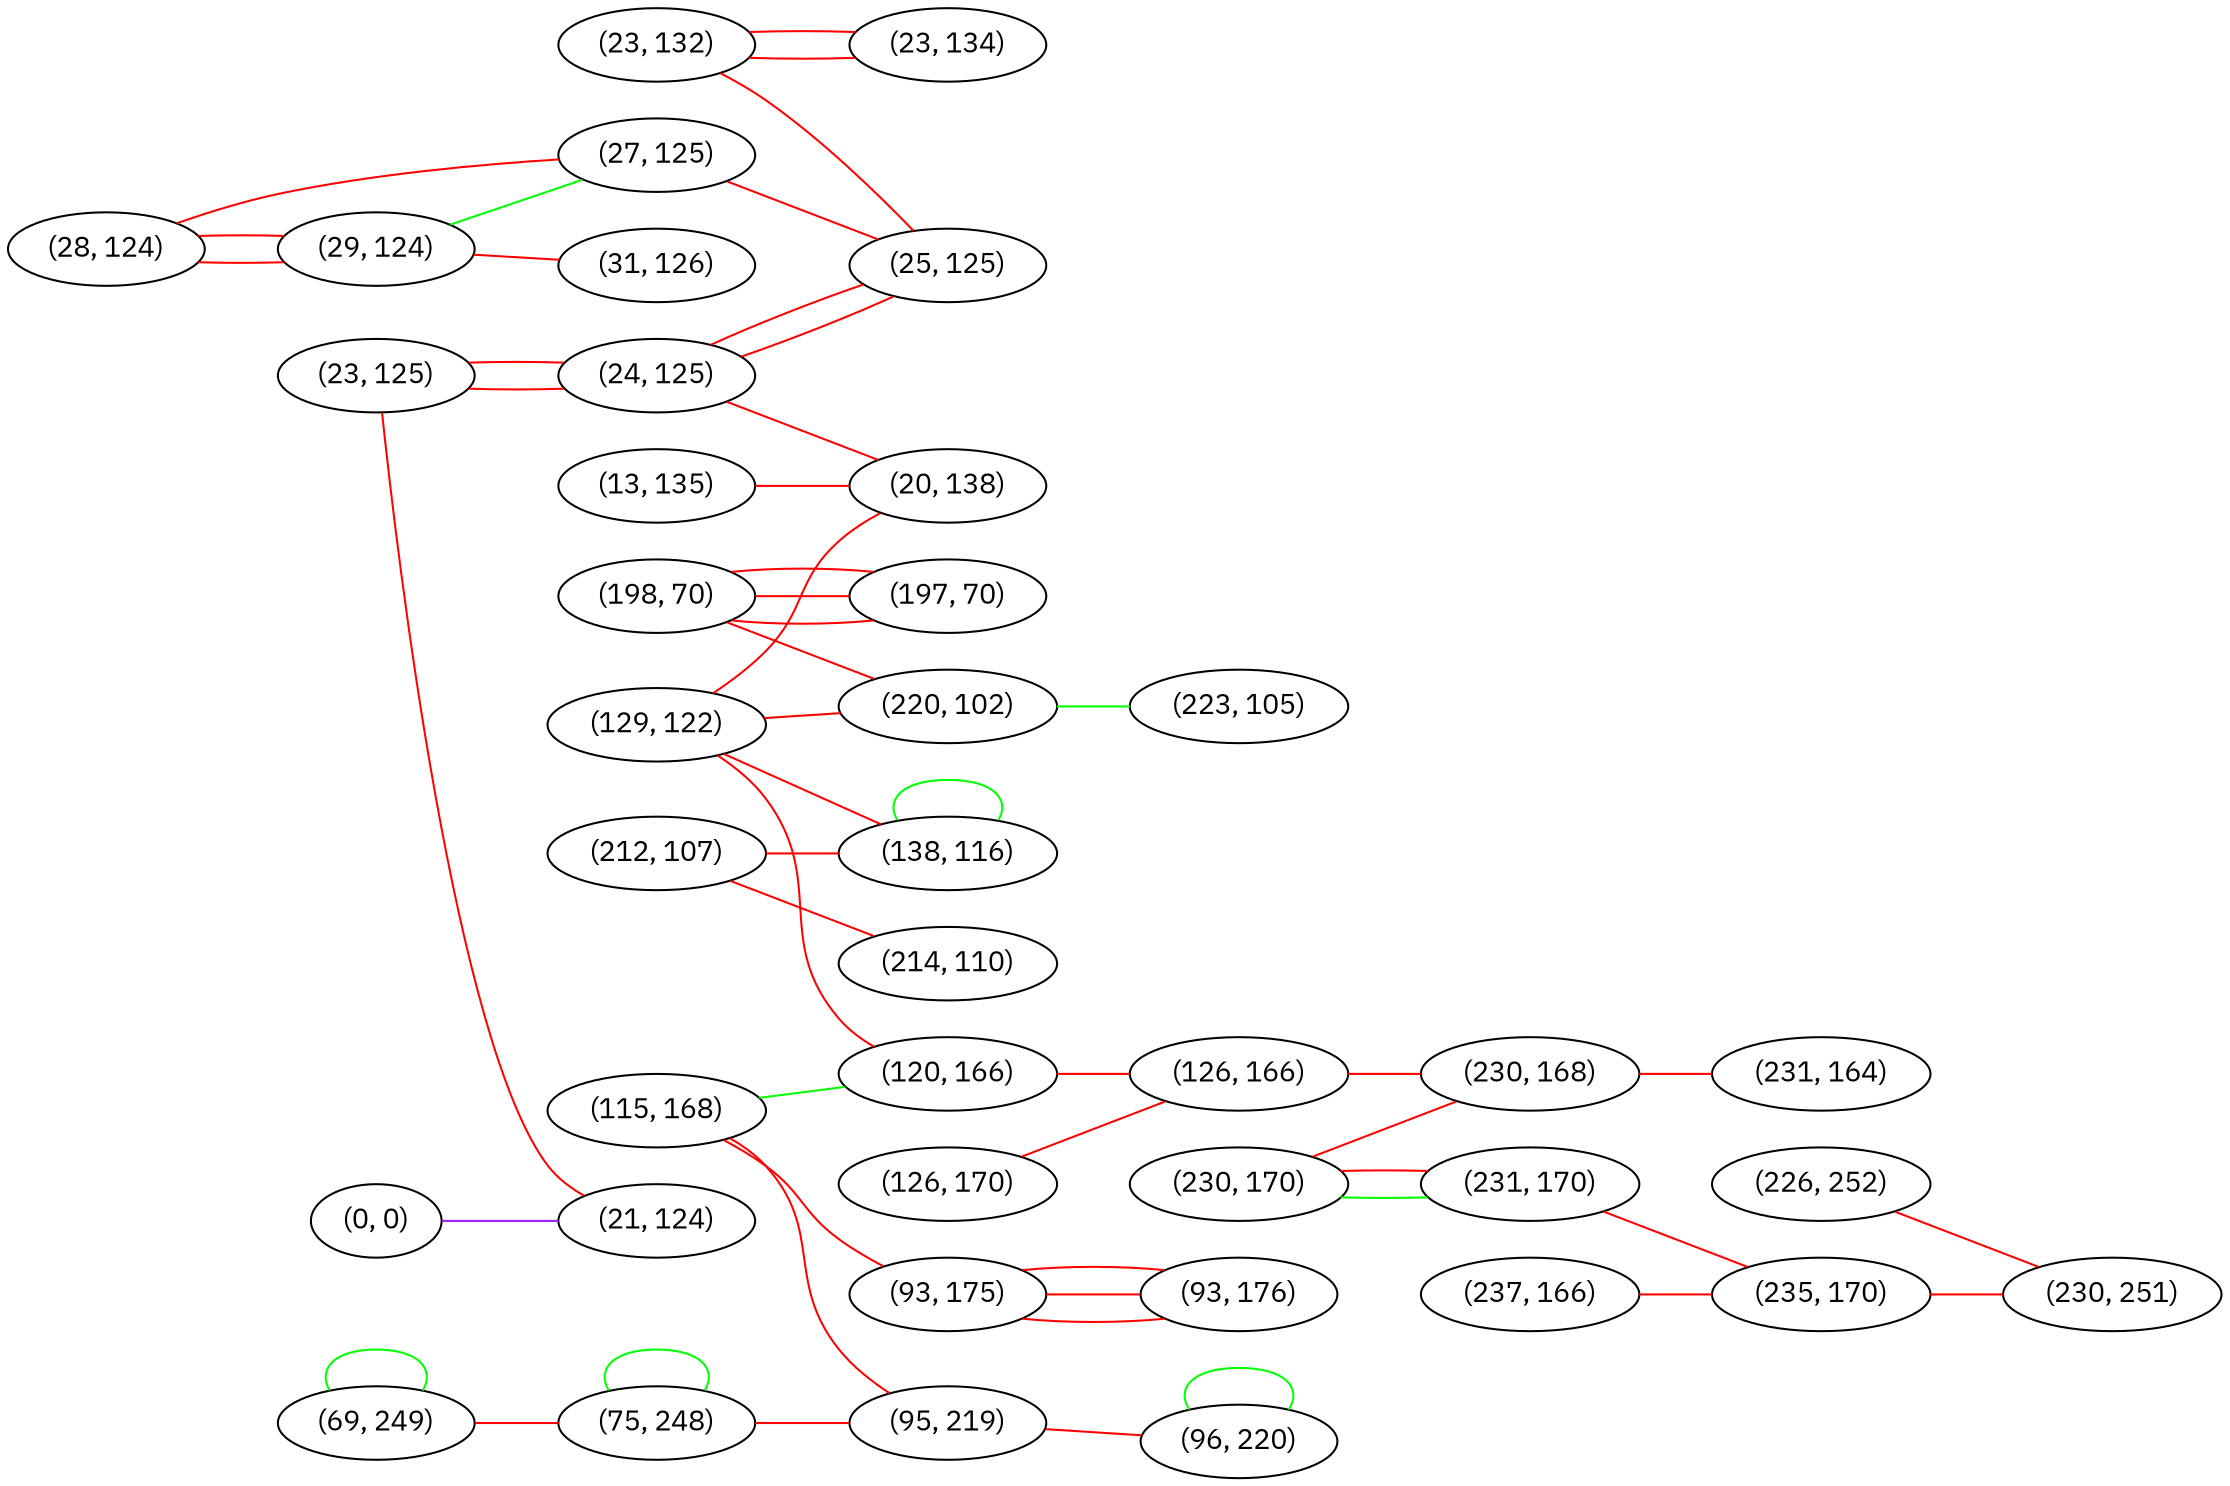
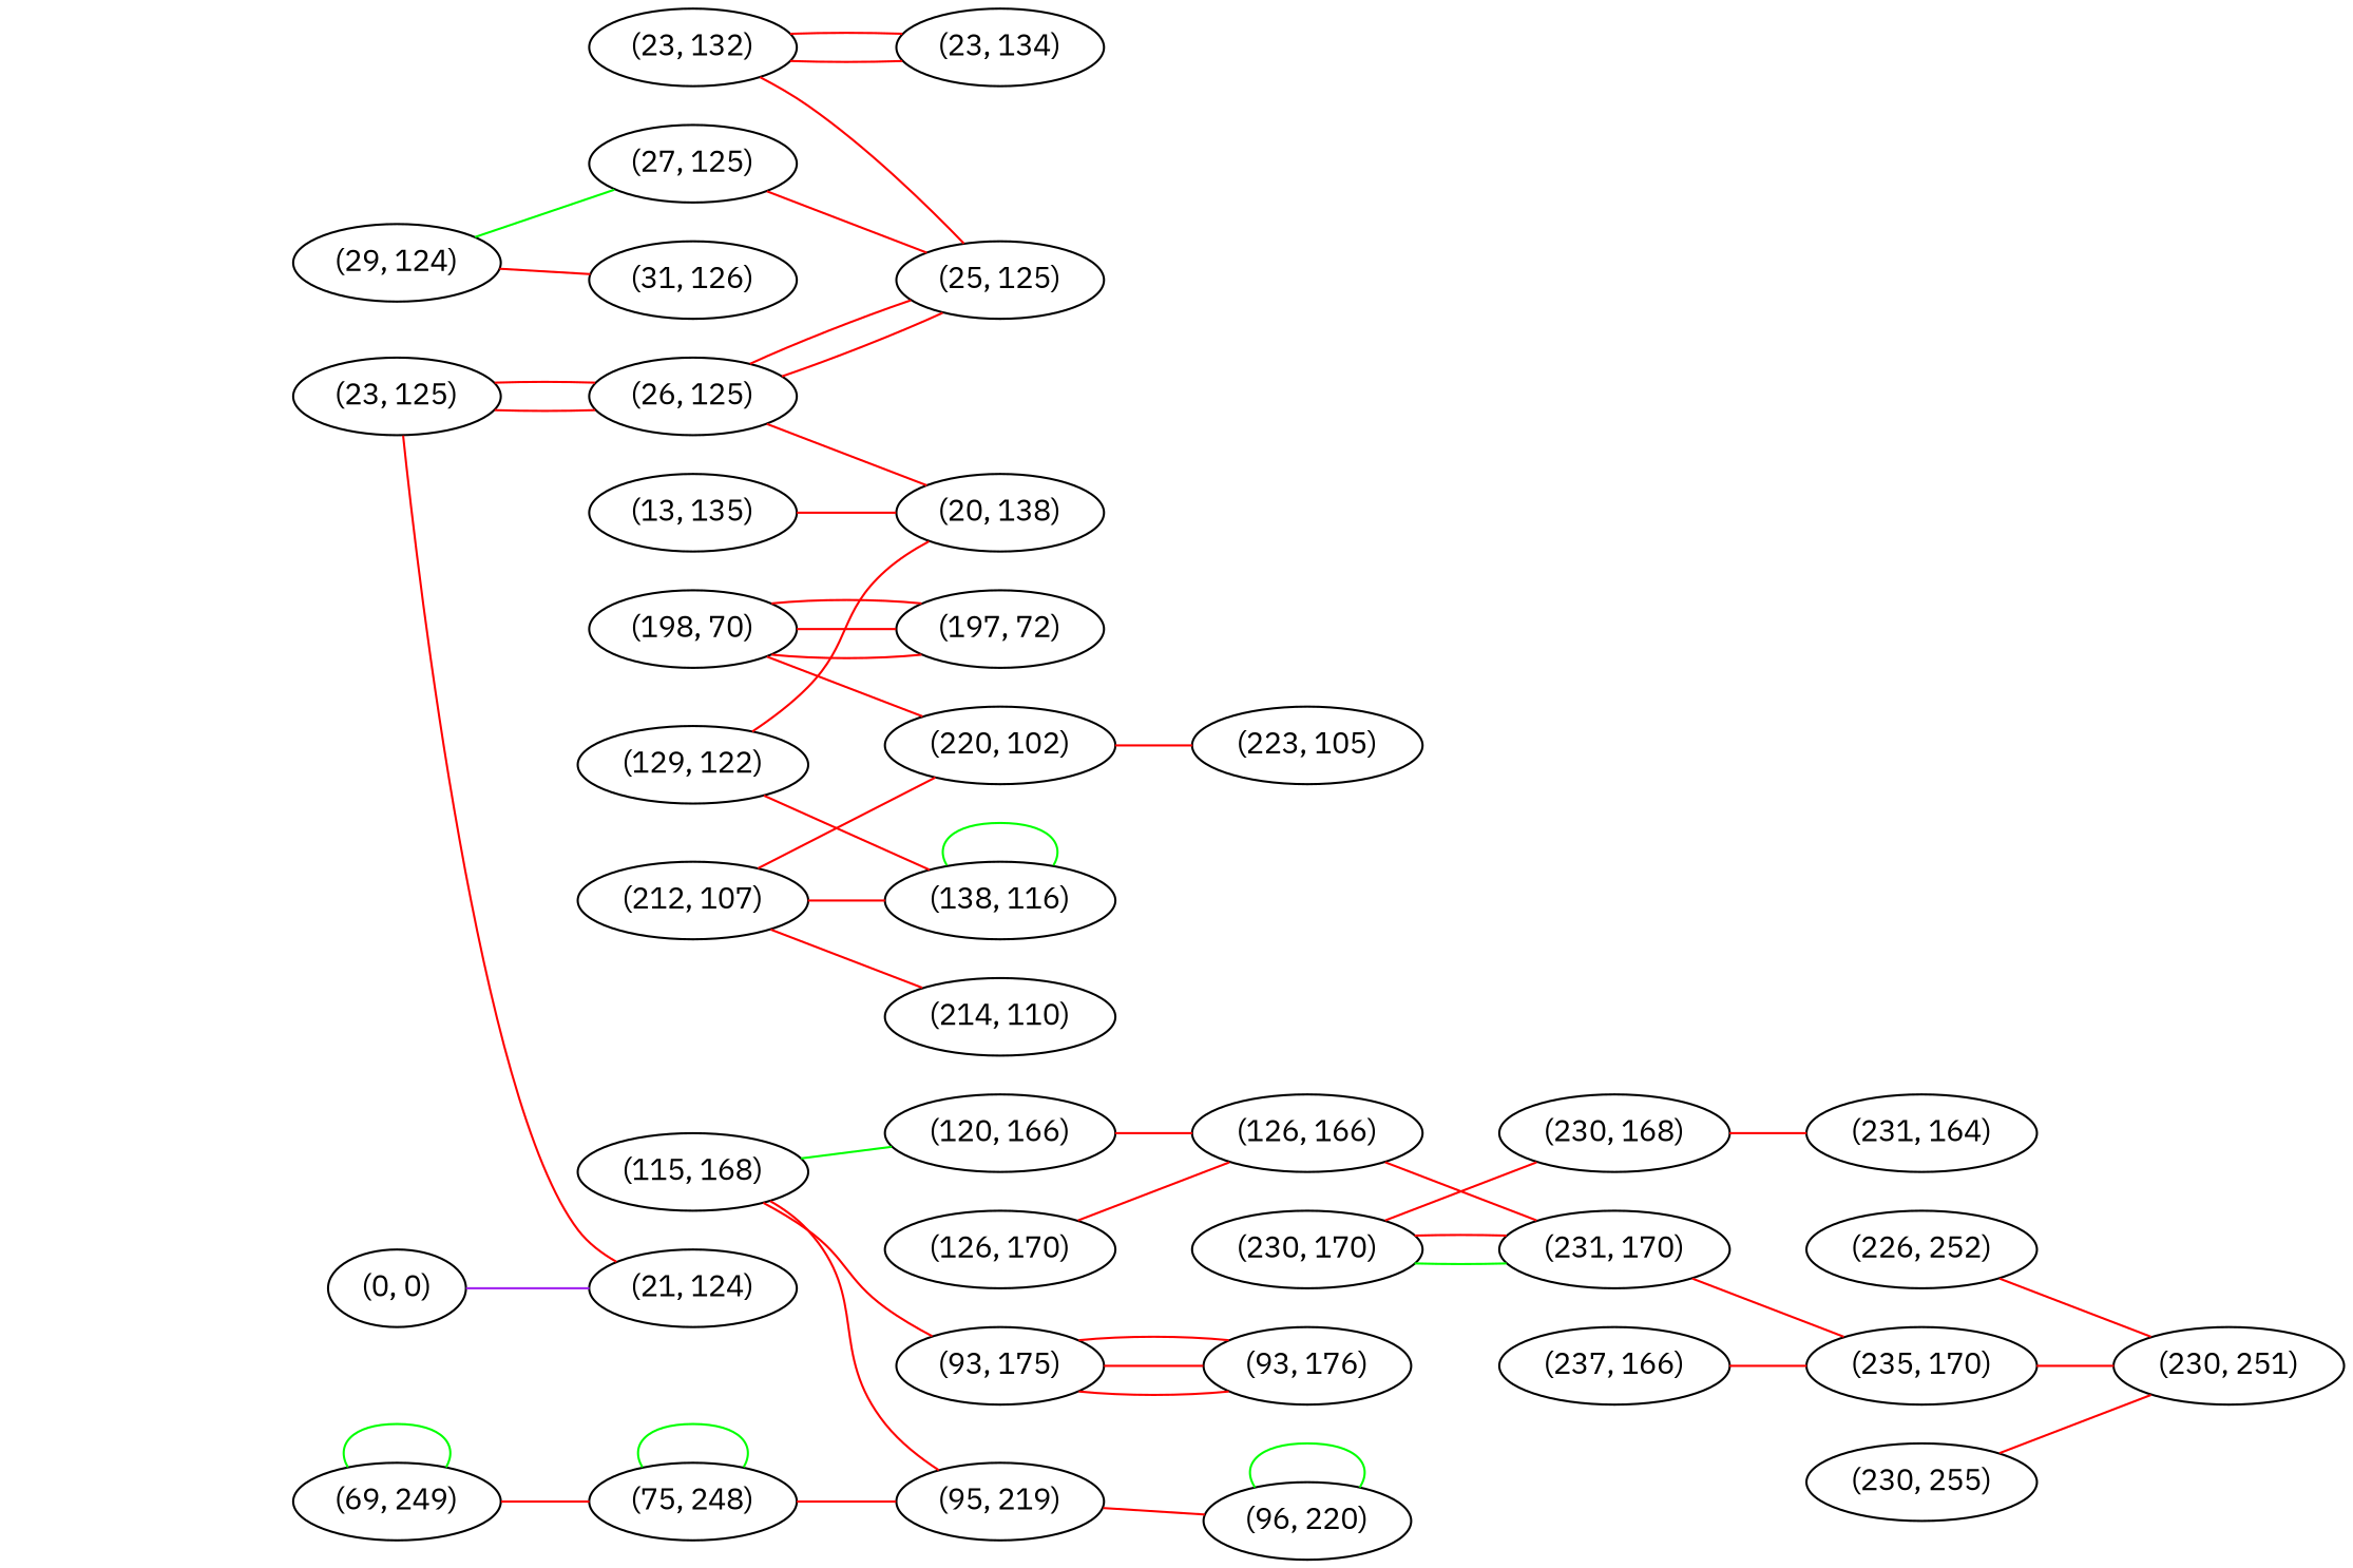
  graph {
    fontname="IBM Plex Sans"
    rankdir=LR
    node [fontname="IBM Plex Sans"]
    edge [color=red fontname="IBM Plex Sans" weight=1]
    "(23, 132)"
    "(23, 134)"
    "(25, 125)"
    "(23, 125)"
-   "(24, 125)"
+   "(24, 125)" [label="(26, 125)"]
    "(21, 124)"
    "(20, 138)"
    "(198, 70)"
-   "(197, 70)"
+   "(197, 70)" [label="(197, 72)"]
    "(220, 102)"
    "(223, 105)"
-   "(28, 124)"
    "(29, 124)"
    "(27, 125)"
    "(31, 126)"
    "(212, 107)"
    "(214, 110)"
    "(138, 116)"
    "(237, 166)"
    "(235, 170)"
    "(230, 251)"
    "(69, 249)"
    "(75, 248)"
    "(95, 219)"
    "(226, 252)"
    "(129, 122)"
    "(120, 166)"
    "(126, 166)"
    "(230, 170)"
    "(231, 170)"
    "(230, 168)"
    "(231, 164)"
+   "(230, 255)"
    "(13, 135)"
    "(96, 220)"
    "(115, 168)"
    "(93, 175)"
    "(93, 176)"
    "(0, 0)"
    "(126, 170)"
    "(23, 132)" -- "(23, 134)"
    "(23, 132)" -- "(23, 134)"
    "(23, 132)" -- "(25, 125)"
    "(23, 125)" -- "(24, 125)"
    "(23, 125)" -- "(24, 125)"
    "(23, 125)" -- "(21, 124)"
    "(24, 125)" -- "(25, 125)"
    "(24, 125)" -- "(25, 125)"
    "(24, 125)" -- "(20, 138)"
    "(198, 70)" -- "(197, 70)"
    "(198, 70)" -- "(197, 70)"
    "(198, 70)" -- "(197, 70)"
    "(198, 70)" -- "(220, 102)"
-   "(220, 102)" -- "(223, 105)" [color=green]
-   "(28, 124)" -- "(29, 124)"
-   "(28, 124)" -- "(29, 124)"
-   "(28, 124)" -- "(27, 125)"
+   "(220, 102)" -- "(223, 105)"
    "(29, 124)" -- "(27, 125)" [color=green]
    "(29, 124)" -- "(31, 126)"
    "(27, 125)" -- "(25, 125)"
-   "(129, 122)" -- "(220, 102)"
+   "(212, 107)" -- "(220, 102)"
    "(212, 107)" -- "(214, 110)"
    "(212, 107)" -- "(138, 116)"
    "(138, 116)" -- "(138, 116)" [color=green weight=2]
    "(237, 166)" -- "(235, 170)"
    "(235, 170)" -- "(230, 251)"
    "(69, 249)" -- "(69, 249)" [color=green weight=2]
    "(69, 249)" -- "(75, 248)"
    "(75, 248)" -- "(75, 248)" [color=green weight=2]
    "(75, 248)" -- "(95, 219)"
    "(95, 219)" -- "(96, 220)"
    "(226, 252)" -- "(230, 251)"
    "(129, 122)" -- "(20, 138)"
    "(129, 122)" -- "(138, 116)"
-   "(129, 122)" -- "(120, 166)"
    "(120, 166)" -- "(126, 166)"
-   "(126, 166)" -- "(230, 168)"
+   "(126, 166)" -- "(231, 170)"
    "(230, 170)" -- "(231, 170)" [color=green weight=2]
    "(230, 170)" -- "(231, 170)"
    "(230, 170)" -- "(230, 168)"
    "(231, 170)" -- "(235, 170)"
    "(230, 168)" -- "(231, 164)"
+   "(230, 255)" -- "(230, 251)"
    "(13, 135)" -- "(20, 138)"
    "(96, 220)" -- "(96, 220)" [color=green weight=2]
    "(115, 168)" -- "(95, 219)"
    "(115, 168)" -- "(120, 166)" [color=green]
    "(115, 168)" -- "(93, 175)"
    "(93, 175)" -- "(93, 176)"
    "(93, 175)" -- "(93, 176)"
    "(93, 175)" -- "(93, 176)"
    "(0, 0)" -- "(21, 124)" [color=purple weight=4]
    "(126, 170)" -- "(126, 166)"
  }
